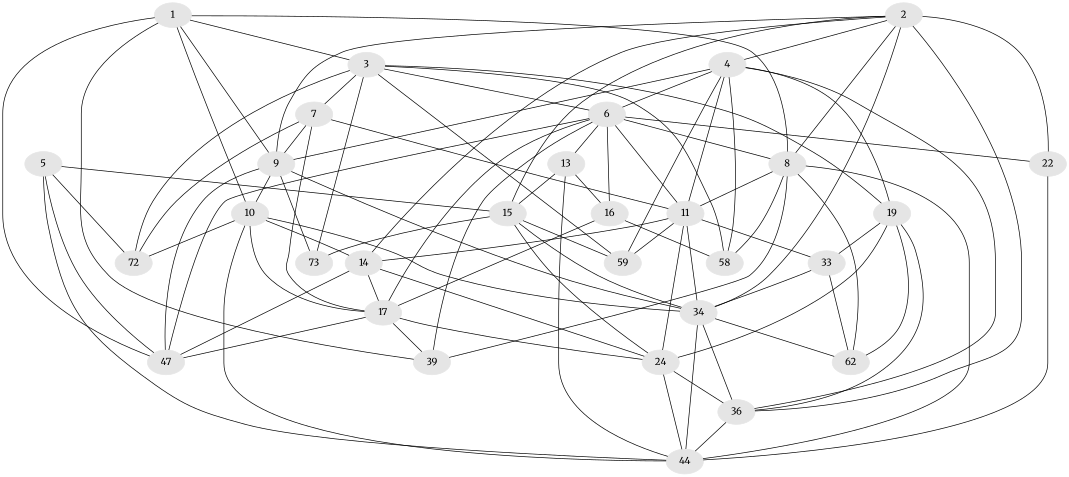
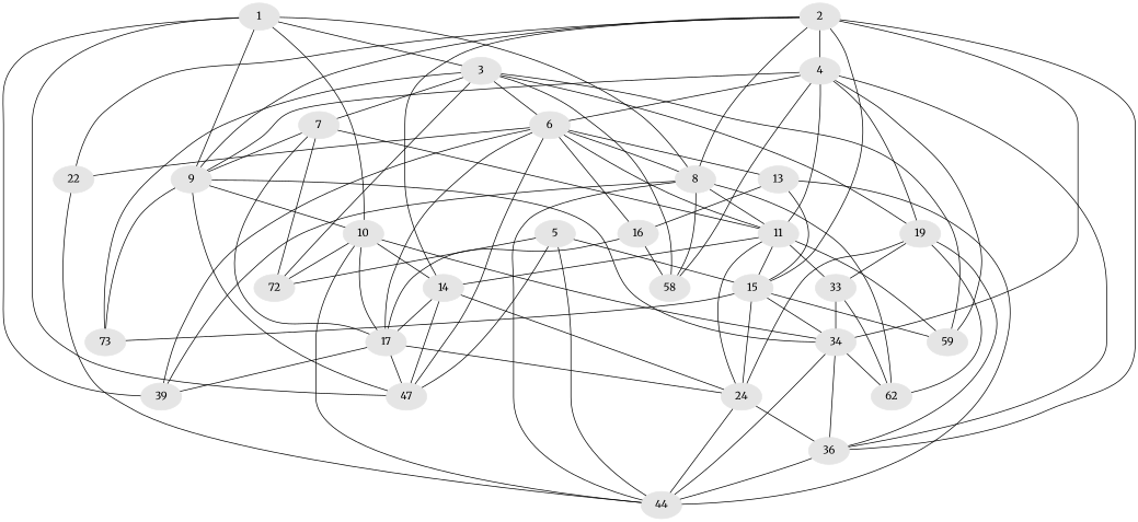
  graph {
    fontname=Merriweather
    node [color=gray90 fontname=Merriweather style=filled]
    edge [fontname=Merriweather]
    1 [super="+69"]
    3 [super="+45+28"]
    8 [super="+79+49"]
    9 [super="+12"]
    10 [super="+42"]
    39
    47 [super="+53"]
    73
    6 [super="+20+18+26"]
    7 [super="+55+52"]
    19 [super="+60"]
    58
    59
    72
    11 [super="+25+30"]
    44 [super="+56+46"]
    62
    34 [super="+74+57"]
    14 [super="+75"]
    17 [super="+61+40+54"]
    2 [super="+21+23"]
    4 [super="+43+27+48"]
    15 [super="+68+31"]
    22
    36 [super="+67"]
    24 [super="+50+51"]
    13
    16
    33
    5
    1 -- 3
    1 -- 8
    1 -- 9
    1 -- 10
    1 -- 39
    1 -- 47
    3 -- 73
    3 -- 6
    3 -- 7
    3 -- 19
    3 -- 58
    3 -- 59
    3 -- 72
    8 -- 39
    8 -- 58
    8 -- 11
    8 -- 44
    8 -- 62
    9 -- 10
    9 -- 47
    9 -- 73
    9 -- 34
    10 -- 72
    10 -- 44
    10 -- 34 [weight=2]
    10 -- 14
    10 -- 17
    6 -- 8
    6 -- 39
    6 -- 47
    6 -- 11
    6 -- 17
    6 -- 22 [weight=2]
    6 -- 13
    6 -- 16
    7 -- 9
    7 -- 72
    7 -- 11
    7 -- 17 [weight=2]
    19 -- 62
    19 -- 36
    19 -- 24 [weight=2]
    19 -- 33
    11 -- 59
    11 -- 14
-   11 -- 34 [weight=2]
+   11 -- 15 [weight=2]
    11 -- 24 [weight=2]
    11 -- 33
    34 -- 44
    34 -- 62
    34 -- 36
    14 -- 47
    14 -- 17
    14 -- 24
    17 -- 39
    17 -- 47
    17 -- 24 [weight=2]
    2 -- 8
    2 -- 9
    2 -- 34 [weight=2]
    2 -- 14
    2 -- 4
    2 -- 15
    2 -- 22
    2 -- 36
    4 -- 9
    4 -- 6 [weight=2]
    4 -- 19 [weight=2]
    4 -- 58
    4 -- 59
    4 -- 11
    4 -- 36
    15 -- 73
    15 -- 59
    15 -- 34
    15 -- 24
    22 -- 44
    36 -- 44
    24 -- 44
    24 -- 36 [weight=3]
    13 -- 44
    13 -- 15
    13 -- 16
    16 -- 58
    16 -- 17
    33 -- 62
    33 -- 34
    5 -- 47
    5 -- 72
    5 -- 44
    5 -- 15
  }
